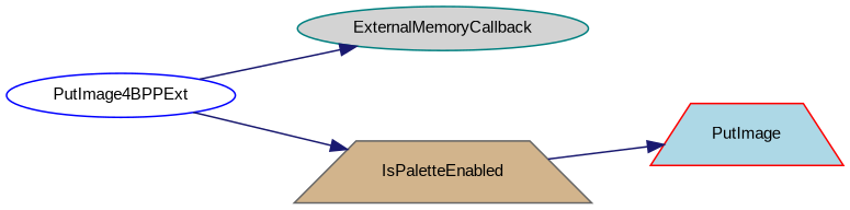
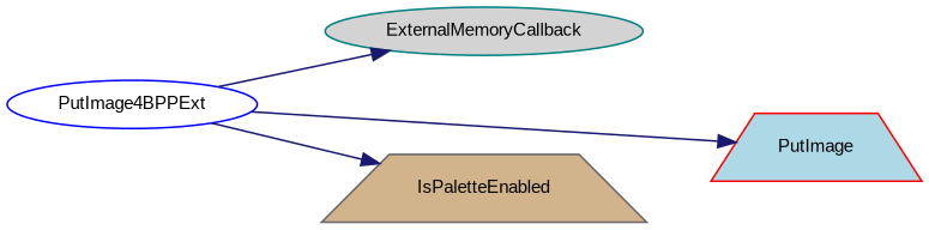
  digraph {
    fontname="Liberation Sans"
    rankdir=LR
    node [fontname="Liberation Sans" fontsize=10 shape=ellipse style=filled]
    edge [color=midnightblue fontname="Liberation Sans" fontsize=10 labelfontname=Helvetica labelfontsize=10 style=solid]
    n1 [color=blue fillcolor=white fontcolor=black height=0.2 label=PutImage4BPPExt width=0.4]
    n2 [color=teal fillcolor=lightgrey height=0.2 label=ExternalMemoryCallback width=0.4]
    n3 [color=red fillcolor=lightblue height=0.2 label=PutImage shape=trapezium width=0.4]
    n4 [color=gray40 fillcolor=tan height=0.2 label=IsPaletteEnabled shape=trapezium width=0.4]
    n1 -> n2
-   n4 -> n3
+   n1 -> n3
    n1 -> n4
  }
